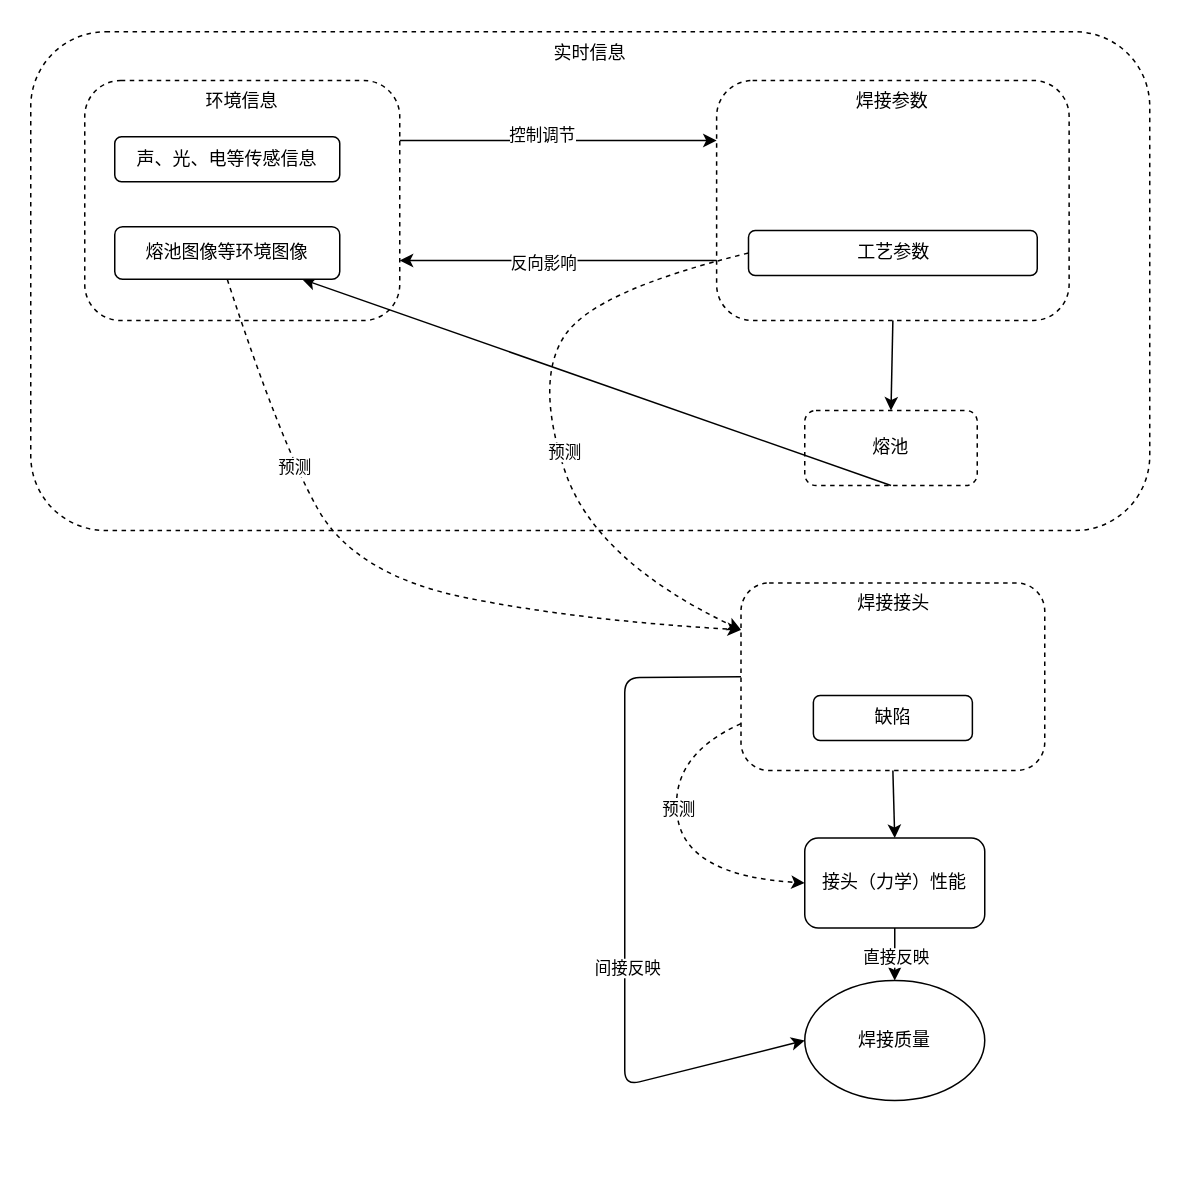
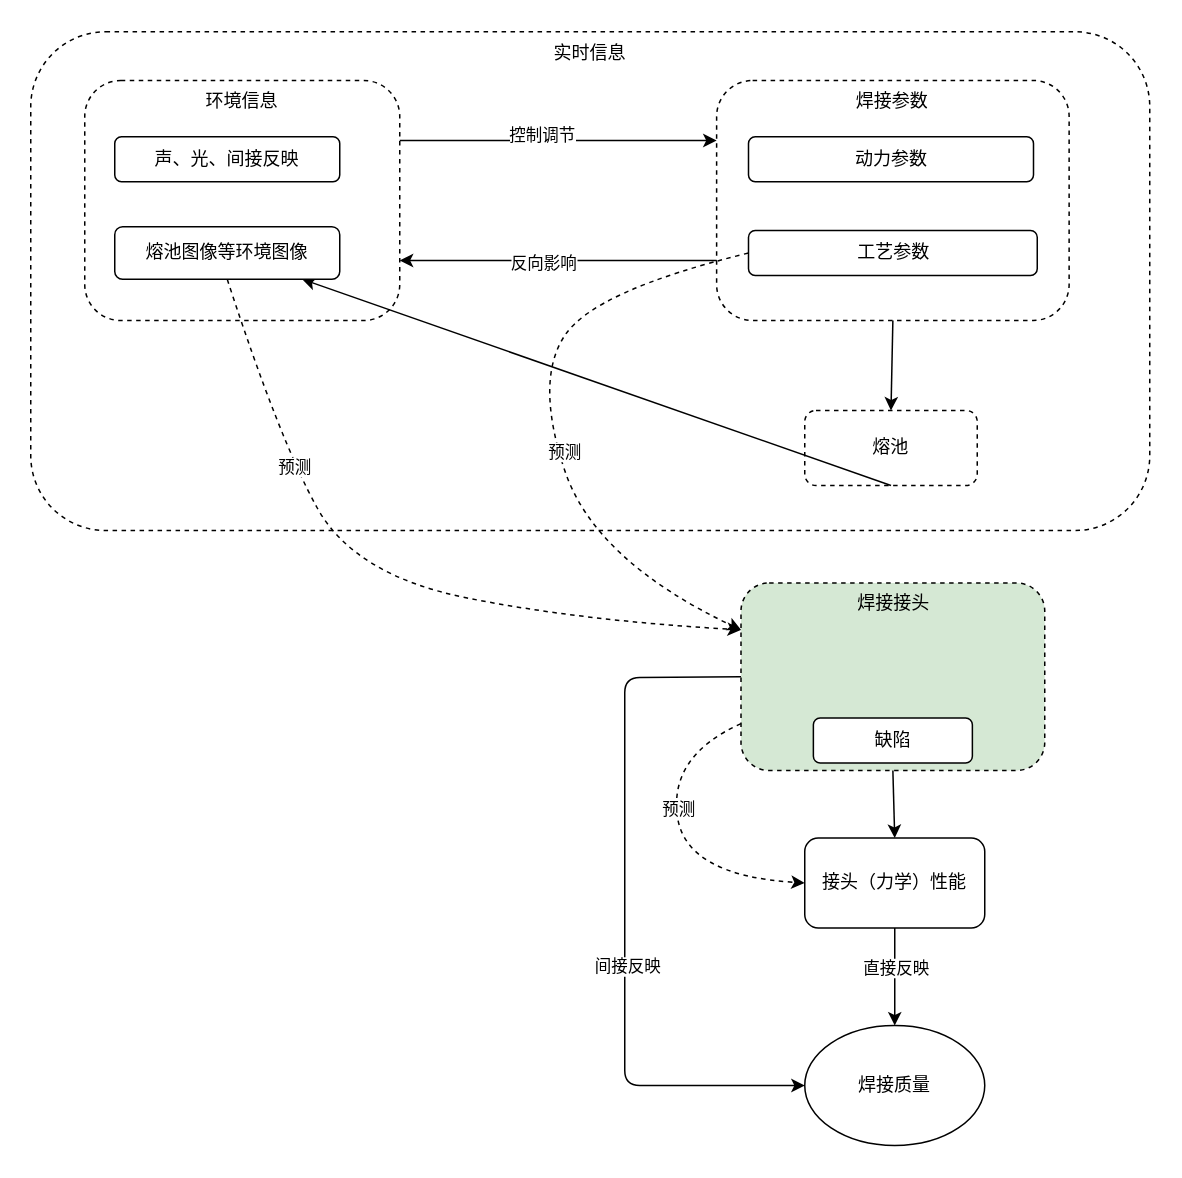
  <mxCell id="0" />
  <mxCell id="1" parent="0" />
  <mxCell id="2" value="实时信息" style="rounded=1;whiteSpace=wrap;html=1;horizontal=1;verticalAlign=top;labelBackgroundColor=none;labelBorderColor=none;gradientColor=none;fillColor=#ffffff;dashed=1;" parent="1" vertex="1"><mxGeometry x="20" y="20.5" width="746" height="332.5" as="geometry" /></mxCell>
  <mxCell id="3" value="环境信息" style="rounded=1;whiteSpace=wrap;html=1;fontSize=12;glass=0;strokeWidth=1;shadow=0;dashed=1;horizontal=1;verticalAlign=top;" parent="1" vertex="1"><mxGeometry x="56" y="53" width="210" height="160" as="geometry" /></mxCell>
  <mxCell id="4" value="焊接参数" style="rounded=1;whiteSpace=wrap;html=1;shadow=0;strokeWidth=1;glass=0;dashed=1;horizontal=1;verticalAlign=top;" parent="1" vertex="1"><mxGeometry x="477.25" y="53" width="235" height="160" as="geometry" /></mxCell>
  <mxCell id="5" value="熔池" style="rounded=1;whiteSpace=wrap;html=1;dashed=1;" parent="1" vertex="1"><mxGeometry x="536" y="273" width="115" height="50" as="geometry" /></mxCell>
- <mxCell id="6" value="焊接接头" style="rounded=1;whiteSpace=wrap;html=1;dashed=1;horizontal=1;verticalAlign=top;" parent="1" vertex="1"><mxGeometry x="493.5" y="388" width="202.5" height="125" as="geometry" /></mxCell>
+ <mxCell id="6" value="焊接接头" style="rounded=1;whiteSpace=wrap;html=1;dashed=1;horizontal=1;verticalAlign=top;fillColor=#d5e8d4;" parent="1" vertex="1"><mxGeometry x="493.5" y="388" width="202.5" height="125" as="geometry" /></mxCell>
  <mxCell id="7" value="接头（力学）性能" style="rounded=1;whiteSpace=wrap;html=1;" parent="1" vertex="1"><mxGeometry x="536" y="558" width="120" height="60" as="geometry" /></mxCell>
  <mxCell id="8" value="" style="endArrow=classic;html=1;exitX=1;exitY=0.25;exitDx=0;exitDy=0;entryX=0;entryY=0.25;entryDx=0;entryDy=0;" parent="1" source="3" target="4" edge="1"><mxGeometry width="50" height="50" relative="1" as="geometry"><mxPoint x="316" y="213" as="sourcePoint" /><mxPoint x="366" y="163" as="targetPoint" /></mxGeometry></mxCell>
  <mxCell id="9" value="控制调节" style="edgeLabel;html=1;align=center;verticalAlign=middle;resizable=0;points=[];" parent="8" vertex="1" connectable="0"><mxGeometry x="-0.22" y="3" relative="1" as="geometry"><mxPoint x="12" as="offset" /></mxGeometry></mxCell>
  <mxCell id="10" value="" style="endArrow=classic;html=1;entryX=1;entryY=0.75;entryDx=0;entryDy=0;exitX=0;exitY=0.75;exitDx=0;exitDy=0;" parent="1" source="4" target="3" edge="1"><mxGeometry width="50" height="50" relative="1" as="geometry"><mxPoint x="366" y="413" as="sourcePoint" /><mxPoint x="416" y="363" as="targetPoint" /></mxGeometry></mxCell>
  <mxCell id="11" value="反向影响" style="edgeLabel;html=1;align=center;verticalAlign=middle;resizable=0;points=[];" parent="10" vertex="1" connectable="0"><mxGeometry x="0.14" y="1" relative="1" as="geometry"><mxPoint x="4" as="offset" /></mxGeometry></mxCell>
  <mxCell id="12" value="" style="endArrow=classic;html=1;exitX=0.5;exitY=1;exitDx=0;exitDy=0;" parent="1" source="5" target="16" edge="1"><mxGeometry width="50" height="50" relative="1" as="geometry"><mxPoint x="366" y="413" as="sourcePoint" /><mxPoint x="416" y="363" as="targetPoint" /></mxGeometry></mxCell>
  <mxCell id="13" value="" style="endArrow=classic;html=1;exitX=0.5;exitY=1;exitDx=0;exitDy=0;entryX=0.5;entryY=0;entryDx=0;entryDy=0;" parent="1" source="6" target="7" edge="1"><mxGeometry width="50" height="50" relative="1" as="geometry"><mxPoint x="366" y="413" as="sourcePoint" /><mxPoint x="416" y="363" as="targetPoint" /></mxGeometry></mxCell>
  <mxCell id="14" value="" style="endArrow=classic;html=1;exitX=0.5;exitY=1;exitDx=0;exitDy=0;entryX=0.5;entryY=0;entryDx=0;entryDy=0;" parent="1" source="7" target="23" edge="1"><mxGeometry width="50" height="50" relative="1" as="geometry"><mxPoint x="366" y="413" as="sourcePoint" /><mxPoint x="596" y="653" as="targetPoint" /></mxGeometry></mxCell>
  <mxCell id="15" value="直接反映" style="edgeLabel;html=1;align=center;verticalAlign=middle;resizable=0;points=[];" parent="14" vertex="1" connectable="0"><mxGeometry x="-0.528" y="1" relative="1" as="geometry"><mxPoint x="-1" y="11.98" as="offset" /></mxGeometry></mxCell>
  <mxCell id="16" value="熔池图像等环境图像" style="rounded=1;whiteSpace=wrap;html=1;" parent="1" vertex="1"><mxGeometry x="76" y="150.5" width="150" height="35" as="geometry" /></mxCell>
- <mxCell id="17" value="声、光、电等传感信息" style="rounded=1;whiteSpace=wrap;html=1;" parent="1" vertex="1"><mxGeometry x="76" y="90.5" width="150" height="30" as="geometry" /></mxCell>
+ <mxCell id="17" value="声、光、间接反映" style="rounded=1;whiteSpace=wrap;html=1;" parent="1" vertex="1"><mxGeometry x="76" y="90.5" width="150" height="30" as="geometry" /></mxCell>
  <mxCell id="18" value="工艺参数" style="rounded=1;whiteSpace=wrap;html=1;" parent="1" vertex="1"><mxGeometry x="498.5" y="153" width="192.5" height="30" as="geometry" /></mxCell>
+ <mxCell id="19" value="动力参数" style="rounded=1;whiteSpace=wrap;html=1;" parent="1" vertex="1"><mxGeometry x="498.5" y="90.5" width="190" height="30" as="geometry" /></mxCell>
  <mxCell id="20" style="edgeStyle=orthogonalEdgeStyle;rounded=0;orthogonalLoop=1;jettySize=auto;html=1;exitX=0.5;exitY=1;exitDx=0;exitDy=0;" parent="1" source="2" target="2" edge="1"><mxGeometry relative="1" as="geometry" /></mxCell>
  <mxCell id="21" value="" style="endArrow=classic;html=1;exitX=0.5;exitY=1;exitDx=0;exitDy=0;entryX=0.5;entryY=0;entryDx=0;entryDy=0;" parent="1" source="4" target="5" edge="1"><mxGeometry width="50" height="50" relative="1" as="geometry"><mxPoint x="365" y="473" as="sourcePoint" /><mxPoint x="415" y="423" as="targetPoint" /></mxGeometry></mxCell>
- <mxCell id="22" value="缺陷" style="rounded=1;whiteSpace=wrap;html=1;labelBackgroundColor=none;fillColor=#ffffff;gradientColor=none;" parent="1" vertex="1"><mxGeometry x="541.75" y="463" width="106" height="30" as="geometry" /></mxCell>
- <mxCell id="23" value="焊接质量" style="ellipse;whiteSpace=wrap;html=1;rounded=1;labelBackgroundColor=none;fillColor=#ffffff;gradientColor=none;" parent="1" vertex="1"><mxGeometry x="536" y="653" width="120" height="80" as="geometry" /></mxCell>
+ <mxCell id="22" value="缺陷" style="rounded=1;whiteSpace=wrap;html=1;labelBackgroundColor=none;fillColor=#ffffff;gradientColor=none;" parent="1" vertex="1"><mxGeometry x="541.75" y="478" width="106" height="30" as="geometry" /></mxCell>
+ <mxCell id="23" value="焊接质量" style="ellipse;whiteSpace=wrap;html=1;rounded=1;labelBackgroundColor=none;fillColor=#ffffff;gradientColor=none;" parent="1" vertex="1"><mxGeometry x="536" y="683" width="120" height="80" as="geometry" /></mxCell>
  <mxCell id="24" value="" style="endArrow=classic;html=1;exitX=0;exitY=0.5;exitDx=0;exitDy=0;entryX=0;entryY=0.5;entryDx=0;entryDy=0;" parent="1" source="6" target="23" edge="1"><mxGeometry width="50" height="50" relative="1" as="geometry"><mxPoint x="366" y="493" as="sourcePoint" /><mxPoint x="436" y="723" as="targetPoint" /><Array as="points"><mxPoint x="416" y="451" /><mxPoint x="416" y="723" /></Array></mxGeometry></mxCell>
  <mxCell id="25" value="间接反映" style="edgeLabel;html=1;align=center;verticalAlign=middle;resizable=0;points=[];" parent="24" vertex="1" connectable="0"><mxGeometry x="-0.001" y="1" relative="1" as="geometry"><mxPoint y="35.5" as="offset" /></mxGeometry></mxCell>
  <mxCell id="26" value="" style="curved=1;endArrow=classic;html=1;entryX=0;entryY=0.25;entryDx=0;entryDy=0;exitX=0;exitY=0.5;exitDx=0;exitDy=0;dashed=1;" parent="1" source="18" target="6" edge="1"><mxGeometry width="50" height="50" relative="1" as="geometry"><mxPoint x="336" y="363" as="sourcePoint" /><mxPoint x="416" y="343" as="targetPoint" /><Array as="points"><mxPoint x="396" y="193" /><mxPoint x="356" y="253" /><mxPoint x="396" y="373" /></Array></mxGeometry></mxCell>
  <mxCell id="27" value="预测" style="edgeLabel;html=1;align=center;verticalAlign=middle;resizable=0;points=[];" parent="26" vertex="1" connectable="0"><mxGeometry x="0.114" y="3" relative="1" as="geometry"><mxPoint as="offset" /></mxGeometry></mxCell>
  <mxCell id="28" value="" style="curved=1;endArrow=classic;html=1;dashed=1;exitX=0.5;exitY=1;exitDx=0;exitDy=0;entryX=0;entryY=0.25;entryDx=0;entryDy=0;" parent="1" source="16" target="6" edge="1"><mxGeometry width="50" height="50" relative="1" as="geometry"><mxPoint x="366" y="393" as="sourcePoint" /><mxPoint x="416" y="343" as="targetPoint" /><Array as="points"><mxPoint x="186" y="293" /><mxPoint x="236" y="383" /><mxPoint x="386" y="413" /></Array></mxGeometry></mxCell>
  <mxCell id="29" value="预测" style="edgeLabel;html=1;align=center;verticalAlign=middle;resizable=0;points=[];" parent="28" vertex="1" connectable="0"><mxGeometry x="-0.443" relative="1" as="geometry"><mxPoint as="offset" /></mxGeometry></mxCell>
  <mxCell id="30" value="" style="curved=1;endArrow=classic;html=1;dashed=1;exitX=0;exitY=0.75;exitDx=0;exitDy=0;entryX=0;entryY=0.5;entryDx=0;entryDy=0;" parent="1" source="6" target="7" edge="1"><mxGeometry width="50" height="50" relative="1" as="geometry"><mxPoint x="483.5" y="493" as="sourcePoint" /><mxPoint x="526" y="599.25" as="targetPoint" /><Array as="points"><mxPoint x="446" y="503" /><mxPoint x="456" y="583" /></Array></mxGeometry></mxCell>
  <mxCell id="31" value="预测" style="edgeLabel;html=1;align=center;verticalAlign=middle;resizable=0;points=[];" parent="30" vertex="1" connectable="0"><mxGeometry x="-0.005" y="3" relative="1" as="geometry"><mxPoint x="-4.25" y="-17.9" as="offset" /></mxGeometry></mxCell>
